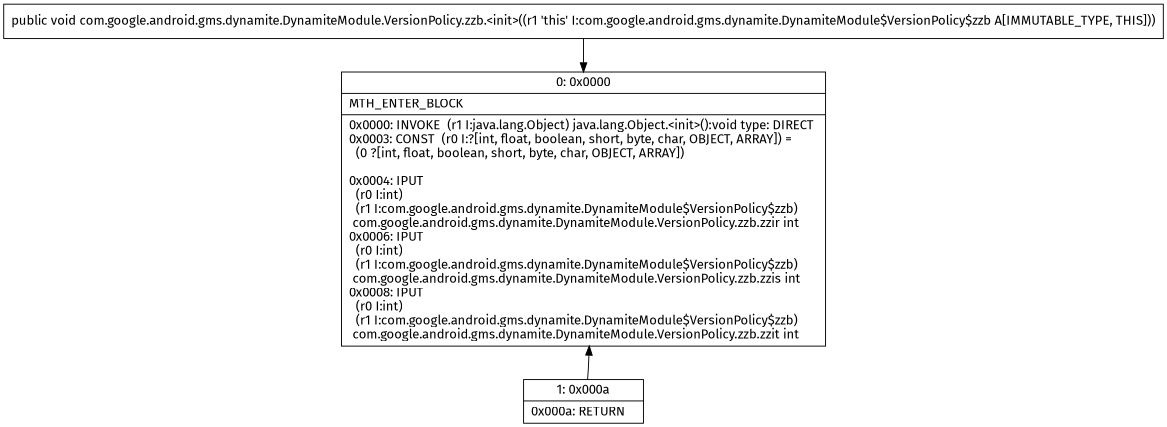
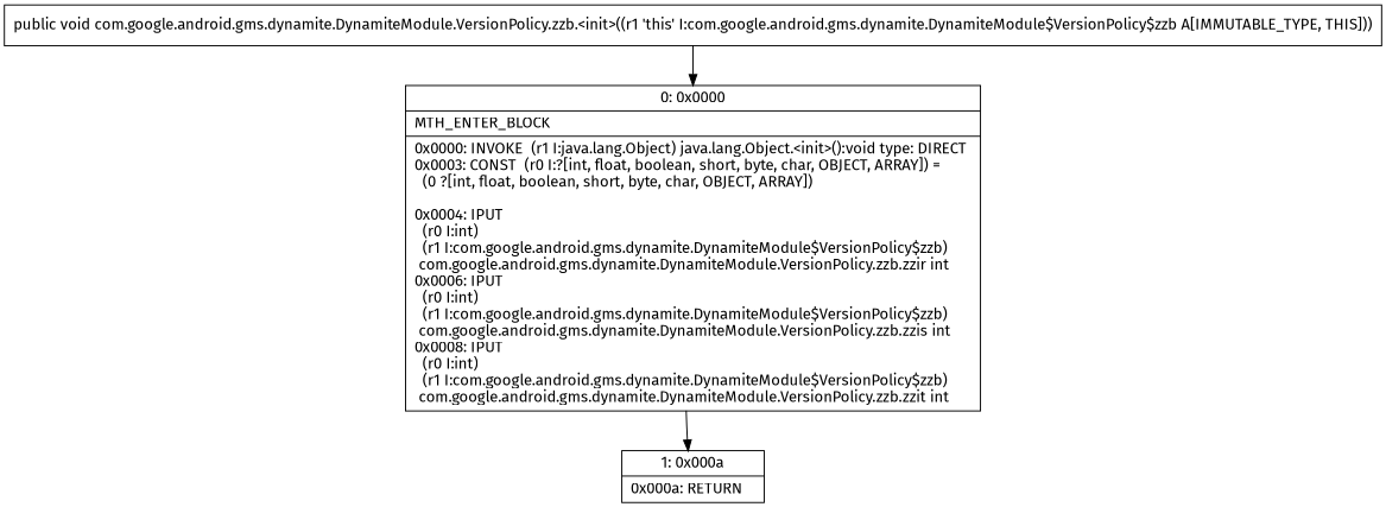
  digraph {
    fontname="Fira Sans"
    node [shape=record fontname="Fira Sans"]
    edge [fontname="Fira Sans"]
    n1 [label="{0\:\ 0x0000|MTH_ENTER_BLOCK\l|0x0000: INVOKE  (r1 I:java.lang.Object) java.lang.Object.\<init\>():void type: DIRECT \l0x0003: CONST  (r0 I:?[int, float, boolean, short, byte, char, OBJECT, ARRAY]) = \l  (0 ?[int, float, boolean, short, byte, char, OBJECT, ARRAY])\l \l0x0004: IPUT  \l  (r0 I:int)\l  (r1 I:com.google.android.gms.dynamite.DynamiteModule$VersionPolicy$zzb)\l com.google.android.gms.dynamite.DynamiteModule.VersionPolicy.zzb.zzir int \l0x0006: IPUT  \l  (r0 I:int)\l  (r1 I:com.google.android.gms.dynamite.DynamiteModule$VersionPolicy$zzb)\l com.google.android.gms.dynamite.DynamiteModule.VersionPolicy.zzb.zzis int \l0x0008: IPUT  \l  (r0 I:int)\l  (r1 I:com.google.android.gms.dynamite.DynamiteModule$VersionPolicy$zzb)\l com.google.android.gms.dynamite.DynamiteModule.VersionPolicy.zzb.zzit int \l}"]
    n2 [label="{1\:\ 0x000a|0x000a: RETURN   \l}"]
    n3 [label="{public void com.google.android.gms.dynamite.DynamiteModule.VersionPolicy.zzb.\<init\>((r1 'this' I:com.google.android.gms.dynamite.DynamiteModule$VersionPolicy$zzb A[IMMUTABLE_TYPE, THIS])) }"]
-   n2 -> n1
+   n1 -> n2
    n3 -> n1
  }
